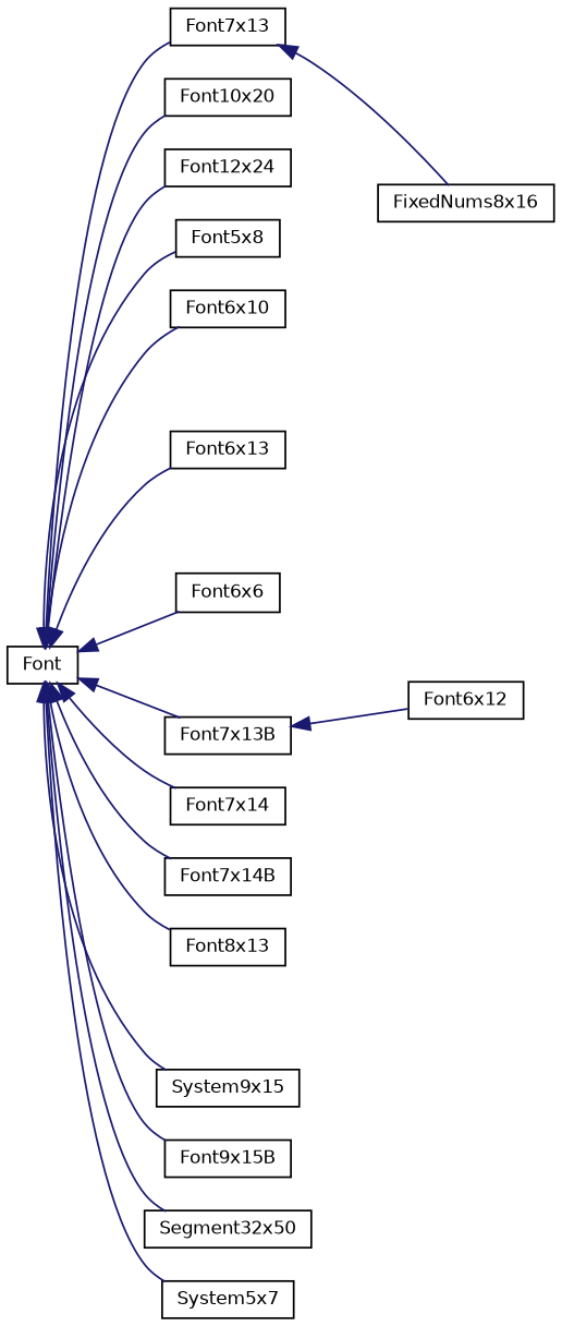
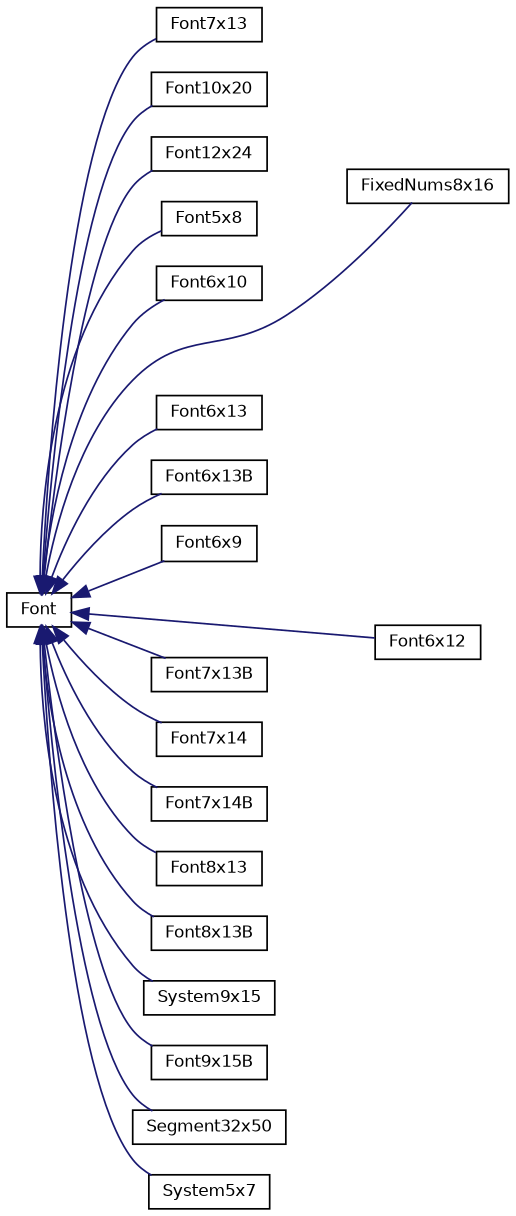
  digraph {
    rankdir=LR
    node [color=black fillcolor=white fontname=Helvetica fontsize=10 shape=record style=filled]
    edge [color=midnightblue dir=back fontname=Helvetica fontsize=10 labelfontname=Helvetica labelfontsize=10 style=solid]
    n1 [height=0.2 label=Font width=0.4]
    n2 [height=0.2 label=FixedNums8x16 width=0.4]
    n3 [height=0.2 label=Font10x20 width=0.4]
    n4 [height=0.2 label=Font12x24 width=0.4]
    n5 [height=0.2 label=Font5x8 width=0.4]
    n6 [height=0.2 label=Font6x10 width=0.4]
    n7 [height=0.2 label=Font6x12 width=0.4]
    n8 [height=0.2 label=Font6x13 width=0.4]
-   n10 [height=0.2 label=Font6x6 width=0.4]
+   n9 [height=0.2 label=Font6x13B width=0.4]
+   n10 [height=0.2 label=Font6x9 width=0.4]
    n11 [height=0.2 label=Font7x13 width=0.4]
    n12 [height=0.2 label=Font7x13B width=0.4]
    n13 [height=0.2 label=Font7x14 width=0.4]
    n14 [height=0.2 label=Font7x14B width=0.4]
    n15 [height=0.2 label=Font8x13 width=0.4]
+   n16 [height=0.2 label=Font8x13B width=0.4]
    n17 [height=0.2 label=System9x15 width=0.4]
    n18 [height=0.2 label=Font9x15B width=0.4]
    n19 [height=0.2 label=Segment32x50 width=0.4]
    n20 [height=0.2 label=System5x7 width=0.4]
-   n11 -> n2
+   n1 -> n2
    n1 -> n3
    n1 -> n4
    n1 -> n5
    n1 -> n6
-   n12 -> n7
+   n1 -> n7
    n1 -> n8
+   n1 -> n9
    n1 -> n10
    n1 -> n11
    n1 -> n12
    n1 -> n13
    n1 -> n14
    n1 -> n15
+   n1 -> n16
    n1 -> n17
    n1 -> n18
    n1 -> n19
    n1 -> n20
  }
